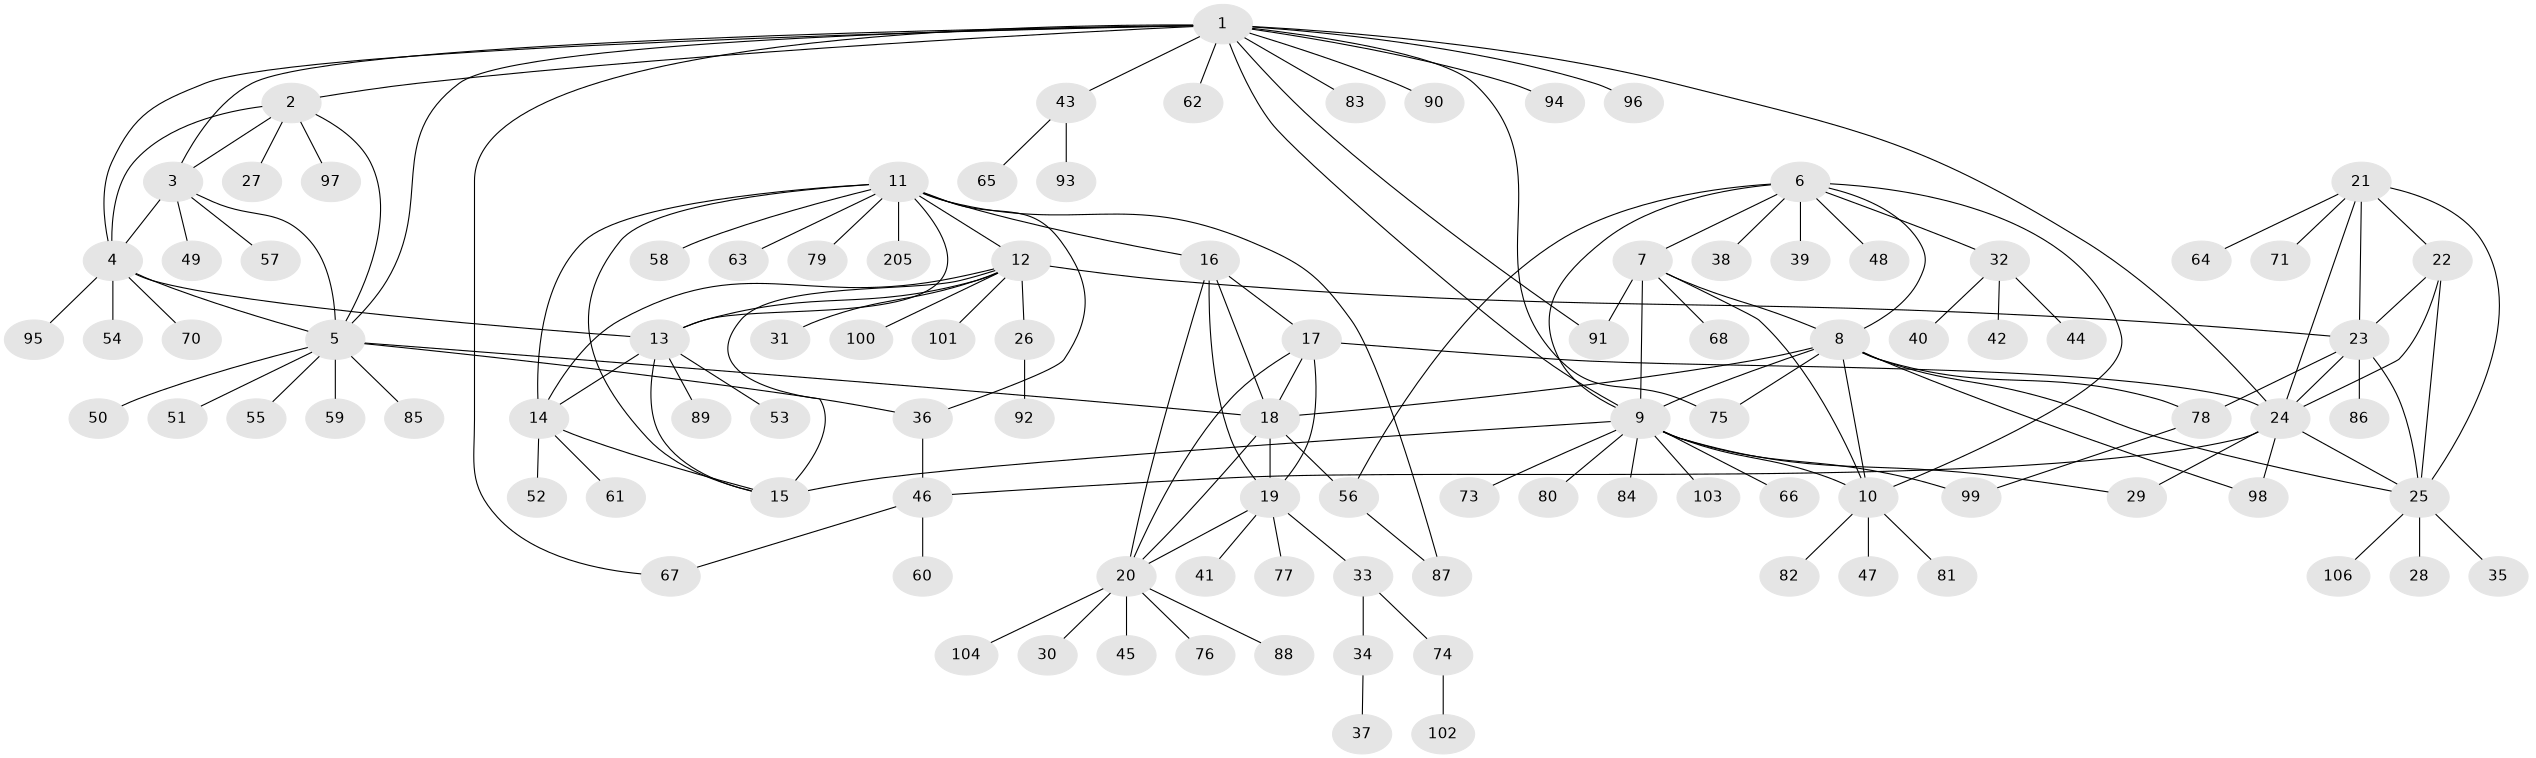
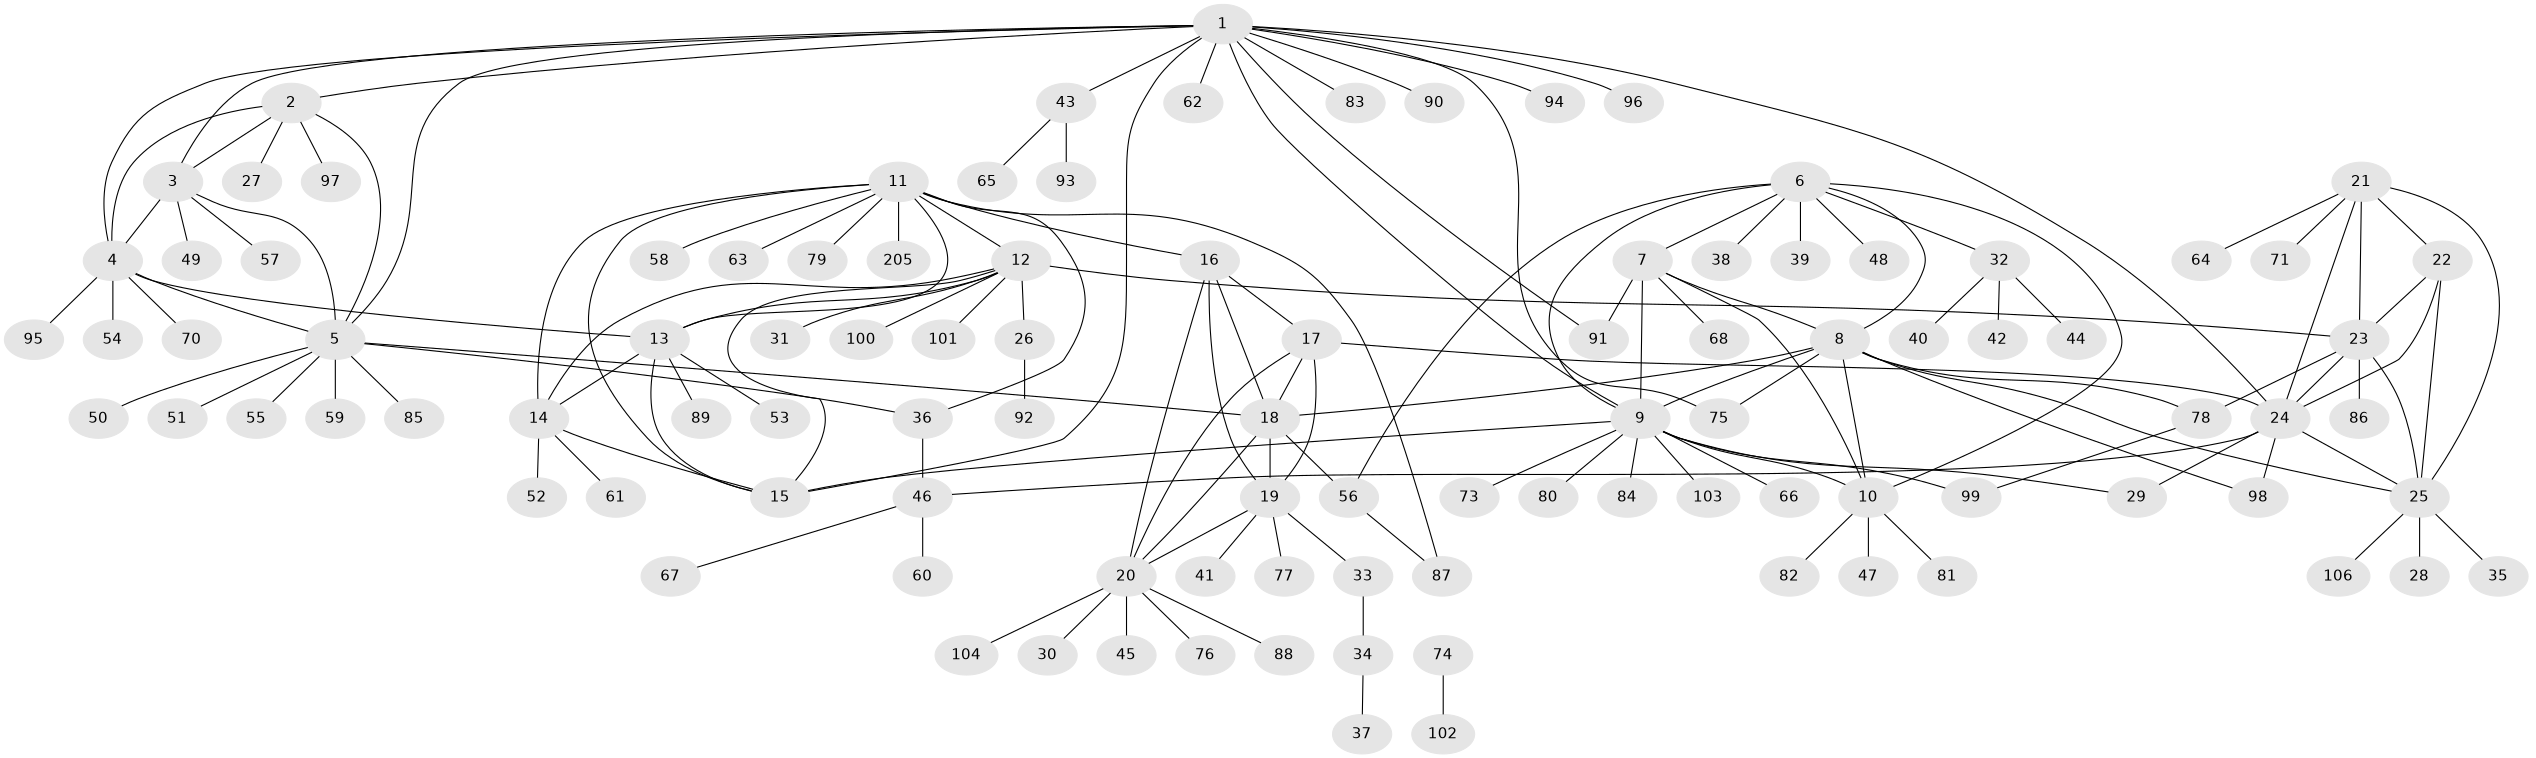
  graph {
    fontname="DejaVu Sans"
    node [color=gray90 fontname="DejaVu Sans" style=filled]
    edge [fontname="DejaVu Sans"]
    1
    2
    3
    4
    5
    9
    24
    43
    62
    67
    75
    83
    90
    91
    94
    96
    27
    97
    49
    57
    13
    54
    70
    95
    18
    36
    50
    51
    55
    59
    85
    10
    15
    29
    66
    73
    80
    84
    99
    103
    25
    98
    46
    65
    93
    14
    53
    89
    56
    19
    20
    6
    7
    8
    32
    38
    39
    48
    68
    78
    47
    81
    82
    40
    42
    44
    87
    28
    35
    106
    11
    12
    16
    58
    63
    79
    n77 [label=205]
    23
    26
    31
    100
    101
    52
    61
    17
    86
    92
    33
    41
    77
    30
    45
    76
    88
    104
    34
    74
    21
    22
    64
    71
    60
    37
    102
    1 -- 2
    1 -- 3
    1 -- 4
    1 -- 5
    1 -- 9
    1 -- 24
    1 -- 43
    1 -- 62
-   1 -- 67
+   1 -- 15
    1 -- 75
    1 -- 83
    1 -- 90
    1 -- 91
    1 -- 94
    1 -- 96
    2 -- 3
    2 -- 4
    2 -- 5
    2 -- 27
    2 -- 97
    3 -- 4
    3 -- 5
    3 -- 49
    3 -- 57
    4 -- 5
    4 -- 13
    4 -- 54
    4 -- 70
    4 -- 95
    5 -- 18
    5 -- 36
    5 -- 50
    5 -- 51
    5 -- 55
    5 -- 59
    5 -- 85
    9 -- 10
    9 -- 15
    9 -- 29
    9 -- 66
    9 -- 73
    9 -- 80
    9 -- 84
    9 -- 99
    9 -- 103
    24 -- 29
    24 -- 25
    24 -- 98
    24 -- 46
    43 -- 65
    43 -- 93
    13 -- 15
    13 -- 14
    13 -- 53
    13 -- 89
    18 -- 56
    18 -- 19
    18 -- 20
    36 -- 46
    10 -- 47
    10 -- 81
    10 -- 82
    25 -- 28
    25 -- 35
    25 -- 106
    46 -- 67
    46 -- 60
    14 -- 15
    14 -- 52
    14 -- 61
    56 -- 87
    19 -- 20
    19 -- 33
    19 -- 41
    19 -- 77
    20 -- 30
    20 -- 45
    20 -- 76
    20 -- 88
    20 -- 104
    6 -- 9
    6 -- 10
    6 -- 56
    6 -- 7
    6 -- 8
    6 -- 32
    6 -- 38
    6 -- 39
    6 -- 48
    7 -- 9
    7 -- 91
    7 -- 10
    7 -- 8
    7 -- 68
    8 -- 9
    8 -- 75
    8 -- 18
    8 -- 10
    8 -- 25
    8 -- 98
    8 -- 78
    32 -- 40
    32 -- 42
    32 -- 44
    78 -- 99
    11 -- 13
    11 -- 36
    11 -- 15
    11 -- 14
    11 -- 87
    11 -- 12
    11 -- 16
    11 -- 58
    11 -- 63
    11 -- 79
    11 -- n77
    12 -- 13
    12 -- 15
    12 -- 14
    12 -- 23
    12 -- 26
    12 -- 31
    12 -- 100
    12 -- 101
    16 -- 18
    16 -- 19
    16 -- 20
    16 -- 17
    23 -- 24
    23 -- 25
    23 -- 78
    23 -- 86
    26 -- 92
    17 -- 24
    17 -- 18
    17 -- 19
    17 -- 20
    33 -- 34
-   33 -- 74
    34 -- 37
    74 -- 102
    21 -- 24
    21 -- 25
    21 -- 23
    21 -- 22
    21 -- 64
    21 -- 71
    22 -- 24
    22 -- 25
    22 -- 23
  }
